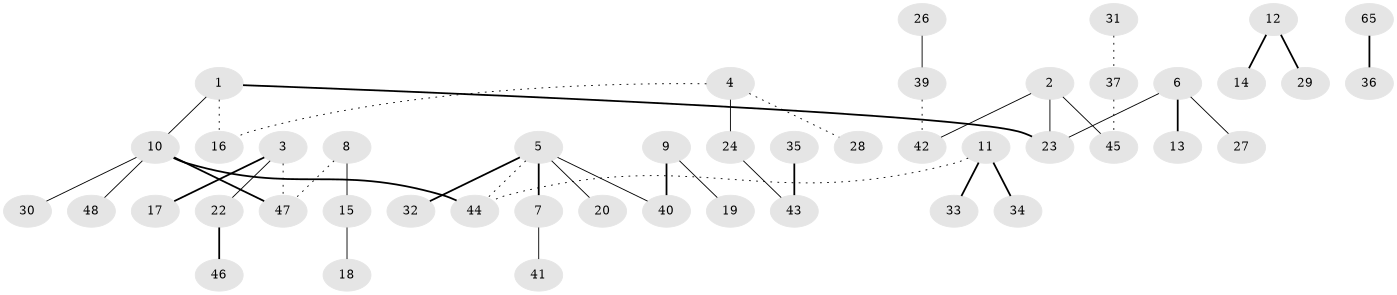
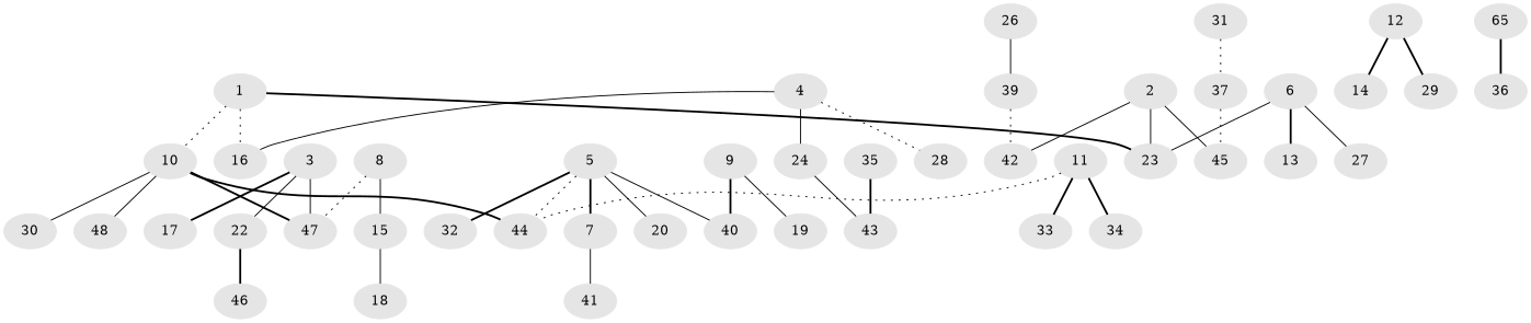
  graph {
    node [color=gray90 style=filled]
    edge [style=solid weight=1.0]
    1
    10
    16
    23
    47
    44
    30
    48
    2
    42
    45
    37
    3
    17
    22
    46
    4
    24
    28
    43
    5
    7
    20
    32
    40
    41
    6
    13
    27
    8
    15
    18
    9
    19
    11
    33
    34
    12
    14
    29
    n41 [label=65]
    36
    26
    39
    31
    35
-   1 -- 10
+   1 -- 10 [style=dotted]
    1 -- 16 [style=dotted]
    1 -- 23 [style=bold]
    10 -- 47 [style=bold]
    10 -- 44 [style=bold]
    10 -- 30
    10 -- 48
    2 -- 23
    2 -- 42
    2 -- 45
    37 -- 45 [style=dotted]
-   3 -- 47 [style=dotted]
+   3 -- 47
    3 -- 17 [style=bold]
    3 -- 22
    22 -- 46 [style=bold]
-   4 -- 16 [style=dotted]
+   4 -- 16
    4 -- 24
    4 -- 28 [style=dotted]
    24 -- 43
    5 -- 44 [style=dotted]
    5 -- 7 [style=bold]
    5 -- 20
    5 -- 32 [style=bold]
    5 -- 40
    7 -- 41
    6 -- 23
    6 -- 13 [style=bold]
    6 -- 27
    8 -- 47 [style=dotted]
    8 -- 15
    15 -- 18
    9 -- 40 [style=bold]
    9 -- 19
    11 -- 44 [style=dotted]
    11 -- 33 [style=bold]
    11 -- 34 [style=bold]
    12 -- 14 [style=bold]
    12 -- 29 [style=bold]
    n41 -- 36 [style=bold]
    26 -- 39
    39 -- 42 [style=dotted]
    31 -- 37 [style=dotted]
    35 -- 43 [style=bold]
  }
